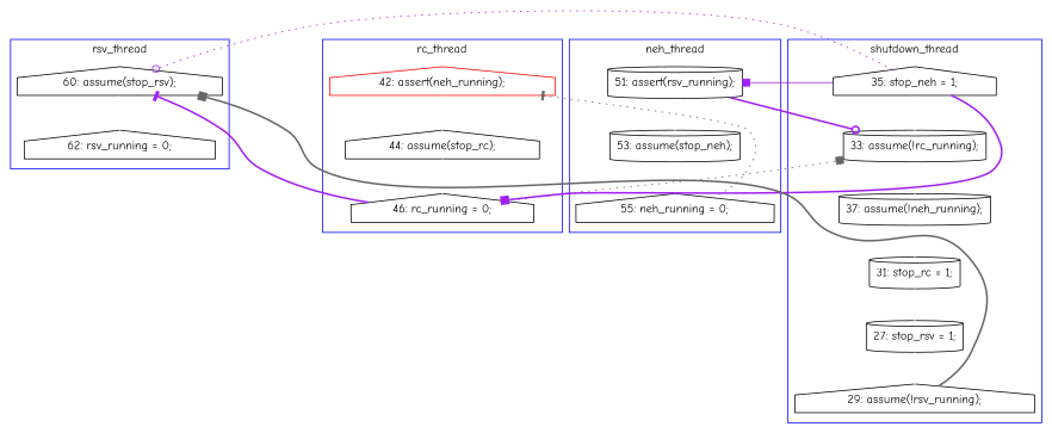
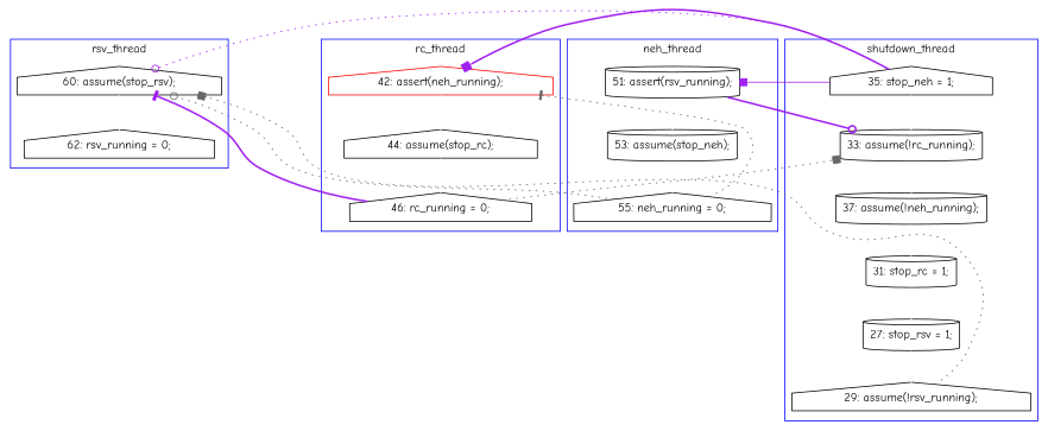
  digraph {
    fontname="Comic Neue"
    node [fontname="Comic Neue" shape=house]
    edge [color=white fontname="Comic Neue" style=solid]
    n1 [label="60: assume(stop_rsv);"]
    n2 [label="62: rsv_running = 0;"]
    n3 [label="46: rc_running = 0;"]
    n4 [color=red label="42: assert(neh_running);"]
    n5 [label="44: assume(stop_rc);"]
    n6 [label="51: assert(rsv_running);" shape=cylinder]
    n7 [label="53: assume(stop_neh);" shape=cylinder]
    n8 [label="55: neh_running = 0;"]
    n9 [label="33: assume(!rc_running);" shape=cylinder]
    n10 [label="35: stop_neh = 1;"]
    n11 [label="37: assume(!neh_running);" shape=cylinder]
    n12 [label="31: stop_rc = 1;" shape=cylinder]
    n13 [label="29: assume(!rsv_running);"]
    n14 [label="27: stop_rsv = 1;" shape=cylinder]
    subgraph cluster_1 {
      color=blue
      label=rsv_thread
      n1
      n2
    }
    subgraph cluster_2 {
      color=blue
      label=rc_thread
      n3
      n4
      n5
    }
    subgraph cluster_3 {
      color=blue
      label=neh_thread
      n6
      n7
      n8
    }
    subgraph cluster_4 {
      color=blue
      label=shutdown_thread
      n9
      n10
      n11
      n12
      n13
      n14
    }
    n1 -> n2
    n3 -> n1 [arrowhead=tee color=purple constraint=false style=bold]
    n3 -> n9 [arrowhead=box color=gray40 constraint=false style=dotted]
    n4 -> n5
    n5 -> n3
    n6 -> n7
    n6 -> n9 [arrowhead=odot color=purple constraint=false style=bold]
    n7 -> n8
+   n8 -> n1 [arrowhead=odot color=gray40 constraint=false style=dotted]
    n8 -> n4 [arrowhead=tee color=gray40 constraint=false style=dotted]
    n9 -> n11
    n10 -> n1 [arrowhead=odot color=purple constraint=false style=dotted]
-   n10 -> n3 [arrowhead=box color=purple constraint=false style=bold]
+   n10 -> n4 [arrowhead=box color=purple constraint=false style=bold]
    n10 -> n6 [arrowhead=box color=purple constraint=false]
    n10 -> n9
    n11 -> n12
    n12 -> n14
-   n13 -> n1 [arrowhead=box color=gray40 constraint=false style=bold]
+   n13 -> n1 [arrowhead=box color=gray40 constraint=false style=dotted]
    n14 -> n13
  }
